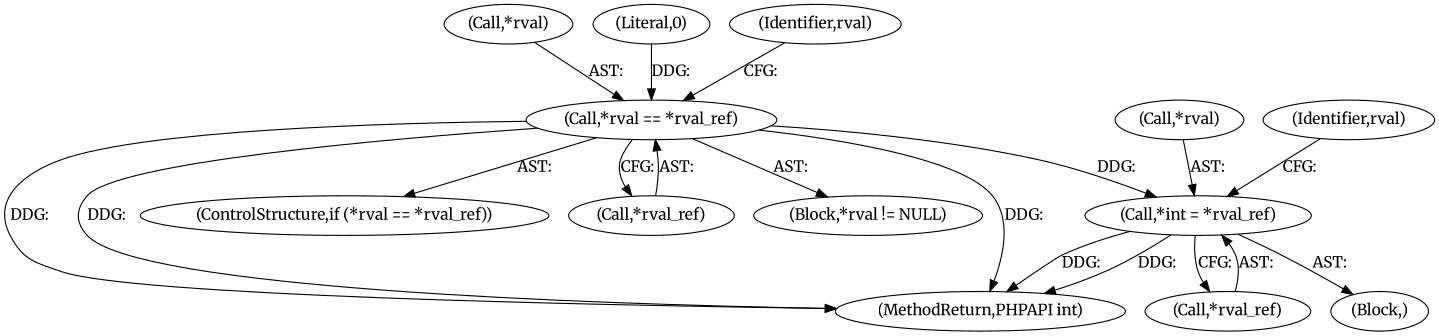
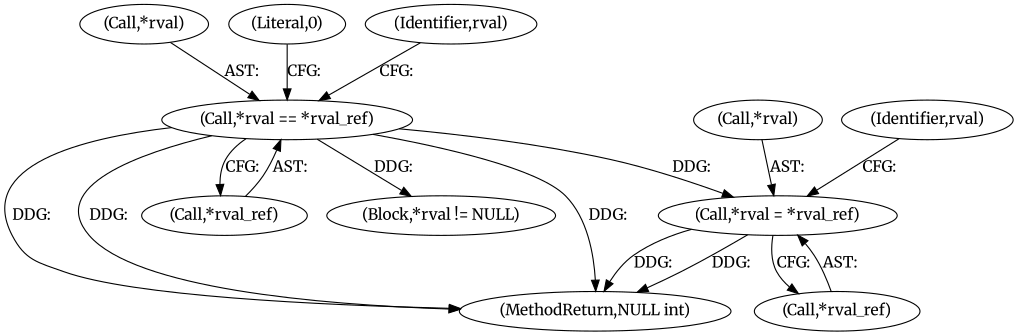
  digraph {
    fontname=Merriweather
    node [fontname=Merriweather]
    edge [fontname=Merriweather]
-   n1 [label="(Call,*int = *rval_ref)"]
-   n2 [label="(MethodReturn,PHPAPI int)"]
+   n1 [label="(Call,*rval = *rval_ref)"]
+   n2 [label="(MethodReturn,NULL int)"]
    n3 [label="(Call,*rval_ref)"]
-   n4 [label="(Block,)"]
    n5 [label="(Call,*rval == *rval_ref)"]
-   n6 [label="(ControlStructure,if (*rval == *rval_ref))"]
    n7 [label="(Call,*rval_ref)"]
    n8 [label="(Block,*rval != NULL)"]
    n9 [label="(Call,*rval)"]
    n10 [label="(Call,*rval)"]
    n11 [label="(Identifier,rval)"]
    n12 [label="(Literal,0)"]
    n13 [label="(Identifier,rval)"]
    n1 -> n2 [label="DDG: "]
    n1 -> n2 [label="DDG: "]
    n1 -> n3 [label="CFG: "]
-   n1 -> n4 [label="AST: "]
    n3 -> n1 [label="AST: "]
    n5 -> n1 [label="DDG: "]
    n5 -> n2 [label="DDG: "]
    n5 -> n2 [label="DDG: "]
    n5 -> n2 [label="DDG: "]
-   n5 -> n6 [label="AST: "]
    n5 -> n7 [label="CFG: "]
-   n5 -> n8 [label="AST: "]
+   n5 -> n8 [label="DDG: "]
    n7 -> n5 [label="AST: "]
    n9 -> n5 [label="AST: "]
    n10 -> n1 [label="AST: "]
    n11 -> n1 [label="CFG: "]
-   n12 -> n5 [label="DDG: "]
+   n12 -> n5 [label="CFG: "]
    n13 -> n5 [label="CFG: "]
  }
